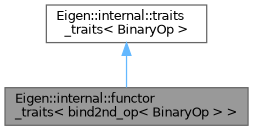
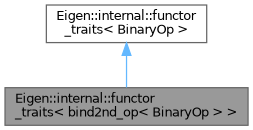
  digraph {
    node [color=gray40 fontname=Helvetica fontsize=10 shape=box style=filled]
    n1 [fillcolor=grey60 fontcolor=black height=0.2 label="Eigen::internal::functor\l_traits\< bind2nd_op\< BinaryOp \> \>" width=0.4]
-   n2 [fillcolor=white height=0.2 label="Eigen::internal::traits\l_traits\< BinaryOp \>" width=0.4]
+   n2 [fillcolor=white height=0.2 label="Eigen::internal::functor\l_traits\< BinaryOp \>" width=0.4]
    n2 -> n1 [color=steelblue1 dir=back fontname=Helvetica fontsize=10 labelfontname=Helvetica labelfontsize=10 style=solid]
  }
